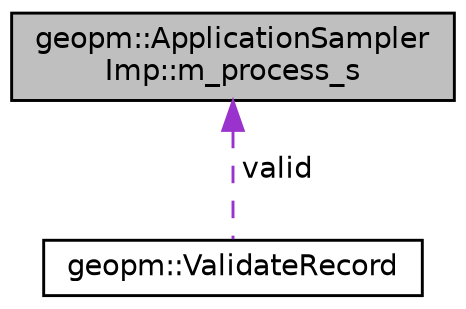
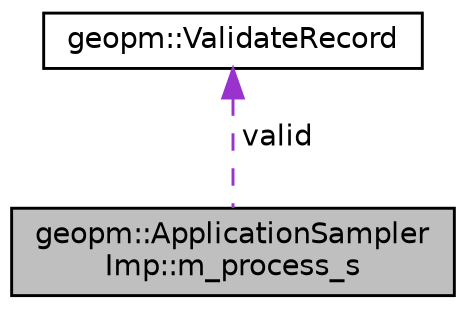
  digraph {
    node [color=black fontname=Helvetica fontsize=10 shape=record style=filled]
    n1 [fillcolor=grey75 fontcolor=black height=0.2 label="geopm::ApplicationSampler\lImp::m_process_s" width=0.4]
    n2 [fillcolor=white height=0.2 label="geopm::ValidateRecord" width=0.4]
-   n1 -> n2 [color=darkorchid3 dir=back fontname=Helvetica fontsize=10 label=" valid" labelfontname=Helvetica labelfontsize=10 style=dashed]
+   n2 -> n1 [color=darkorchid3 dir=back fontname=Helvetica fontsize=10 label=" valid" labelfontname=Helvetica labelfontsize=10 style=dashed]
  }
